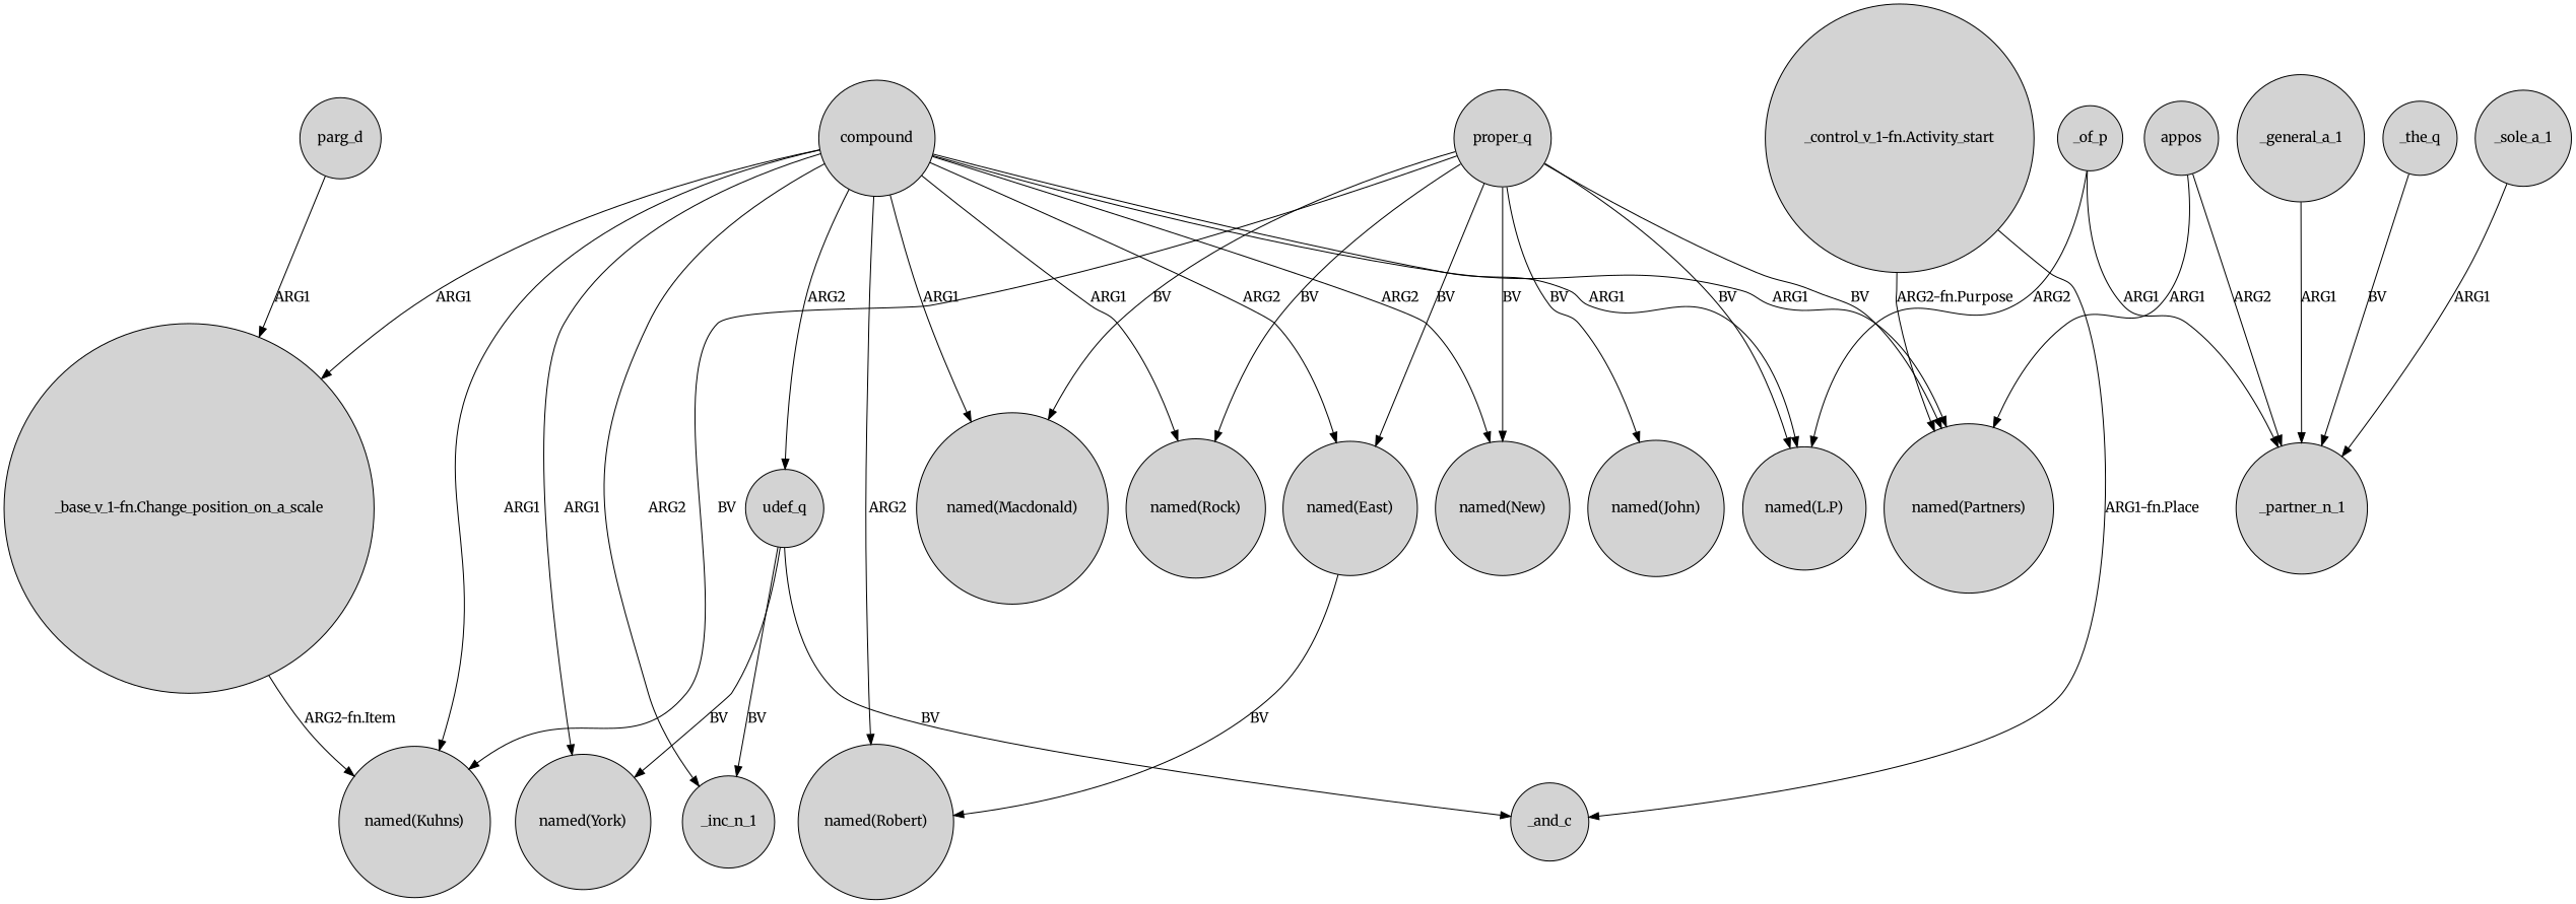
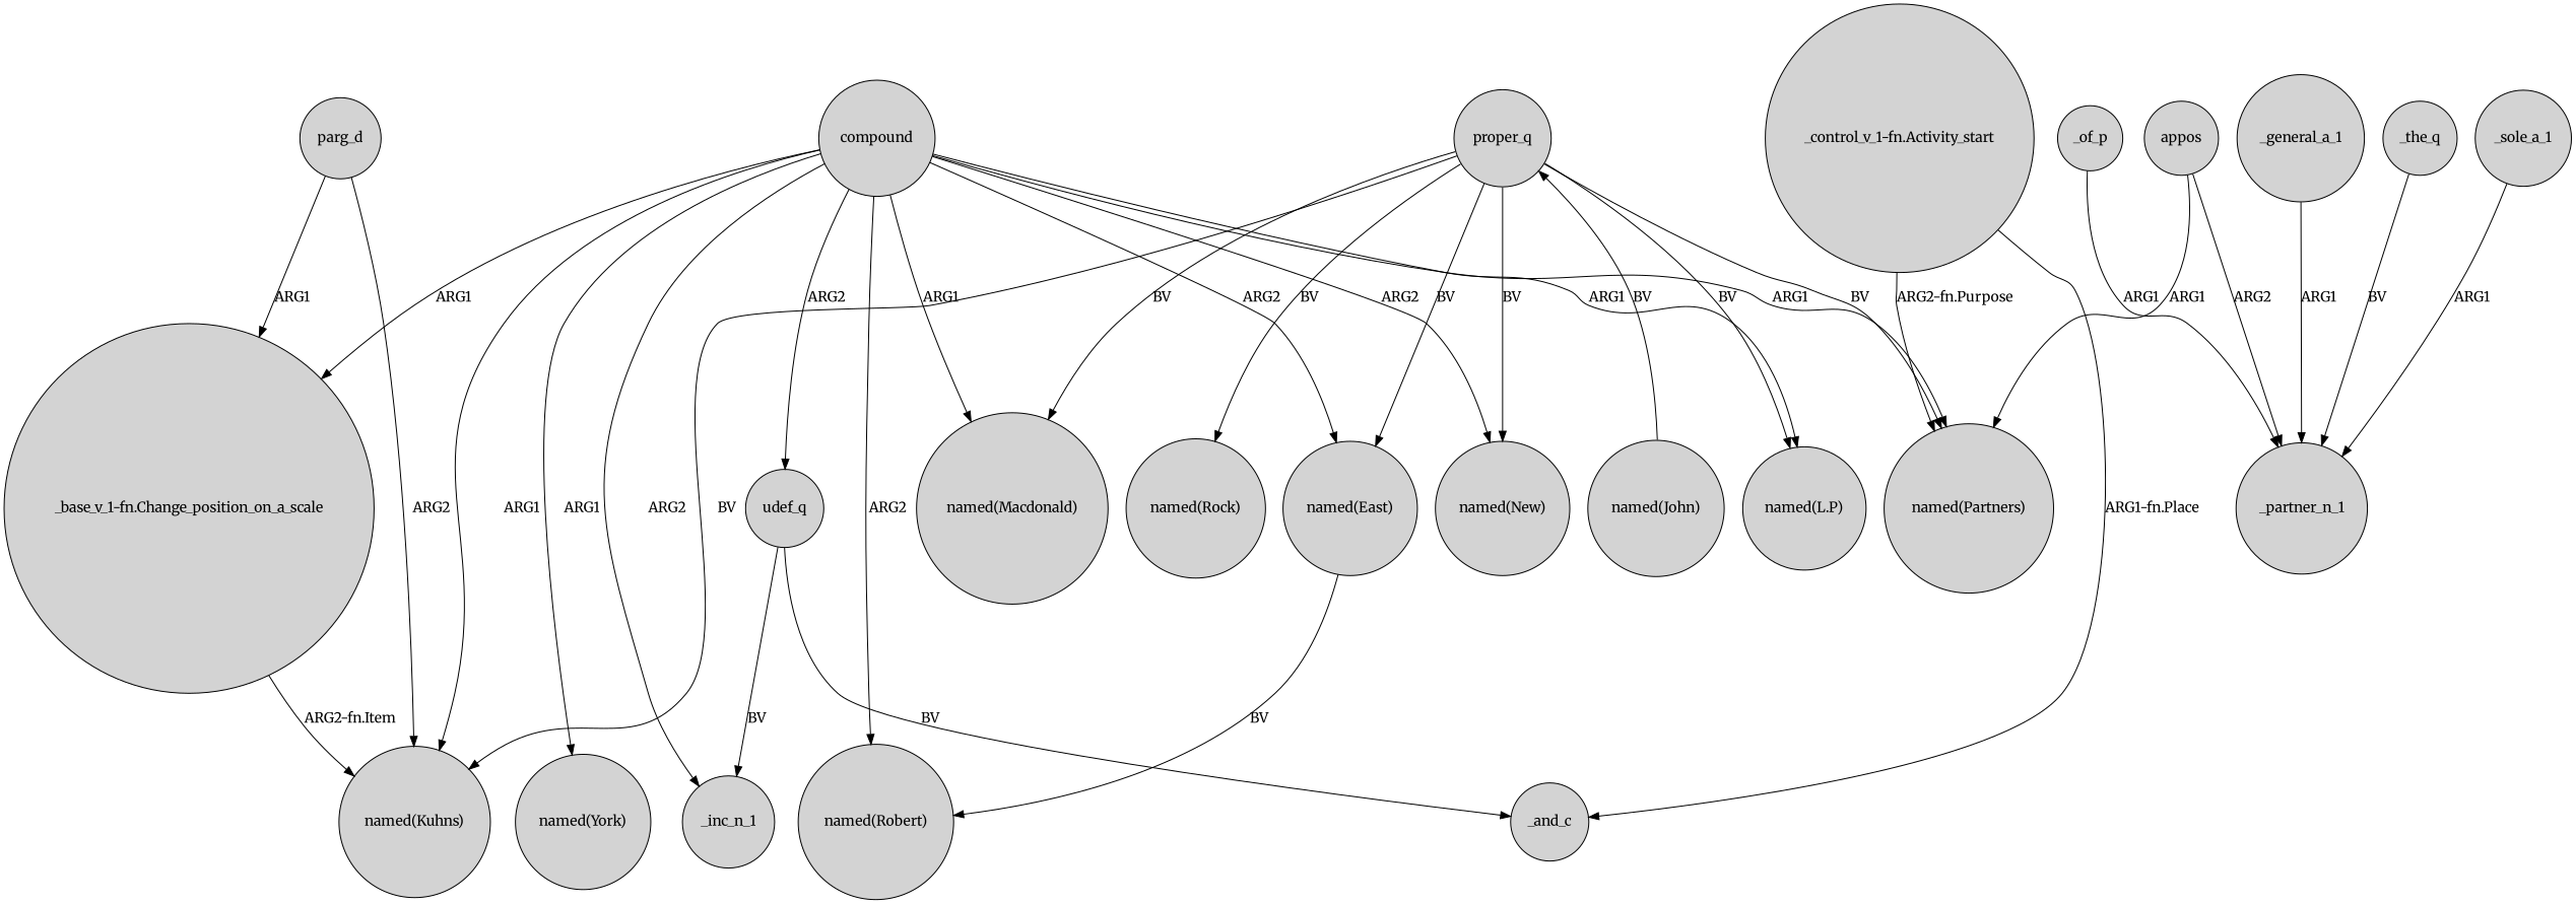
  digraph {
    fontname=Merriweather
    node [fontname=Merriweather shape=circle style=filled]
    edge [fontname=Merriweather]
    parg_d
    "named(Kuhns)"
    "_base_v_1-fn.Change_position_on_a_scale"
    compound
    "named(L.P)"
    "named(Partners)"
    "named(East)"
    "named(New)"
    "named(Macdonald)"
    "named(Rock)"
    _inc_n_1
    "named(Robert)"
    "named(York)"
    udef_q
    "_control_v_1-fn.Activity_start"
    _and_c
    proper_q
    "named(John)"
    appos
    _partner_n_1
    _sole_a_1
    _of_p
    _general_a_1
    _the_q
+   parg_d -> "named(Kuhns)" [label=ARG2]
    parg_d -> "_base_v_1-fn.Change_position_on_a_scale" [label=ARG1]
    "_base_v_1-fn.Change_position_on_a_scale" -> "named(Kuhns)" [label="ARG2-fn.Item"]
    compound -> "named(Kuhns)" [label=ARG1]
    compound -> "_base_v_1-fn.Change_position_on_a_scale" [label=ARG1]
    compound -> "named(L.P)" [label=ARG1]
    compound -> "named(Partners)" [label=ARG1]
    compound -> "named(East)" [label=ARG2]
    compound -> "named(New)" [label=ARG2]
    compound -> "named(Macdonald)" [label=ARG1]
-   compound -> "named(Rock)" [label=ARG1]
    compound -> _inc_n_1 [label=ARG2]
    compound -> "named(Robert)" [label=ARG2]
    compound -> "named(York)" [label=ARG1]
    compound -> udef_q [label=ARG2]
    "named(East)" -> "named(Robert)" [label=BV]
    udef_q -> _inc_n_1 [label=BV]
-   udef_q -> "named(York)" [label=BV]
    udef_q -> _and_c [label=BV]
    "_control_v_1-fn.Activity_start" -> "named(Partners)" [label="ARG2-fn.Purpose"]
    "_control_v_1-fn.Activity_start" -> _and_c [label="ARG1-fn.Place"]
    proper_q -> "named(Kuhns)" [label=BV]
    proper_q -> "named(L.P)" [label=BV]
    proper_q -> "named(Partners)" [label=BV]
    proper_q -> "named(East)" [label=BV]
    proper_q -> "named(New)" [label=BV]
    proper_q -> "named(Macdonald)" [label=BV]
    proper_q -> "named(Rock)" [label=BV]
-   proper_q -> "named(John)" [label=BV]
+   "named(John)" -> proper_q [label=BV]
    appos -> "named(Partners)" [label=ARG1]
    appos -> _partner_n_1 [label=ARG2]
    _sole_a_1 -> _partner_n_1 [label=ARG1]
-   _of_p -> "named(L.P)" [label=ARG2]
    _of_p -> _partner_n_1 [label=ARG1]
    _general_a_1 -> _partner_n_1 [label=ARG1]
    _the_q -> _partner_n_1 [label=BV]
  }
